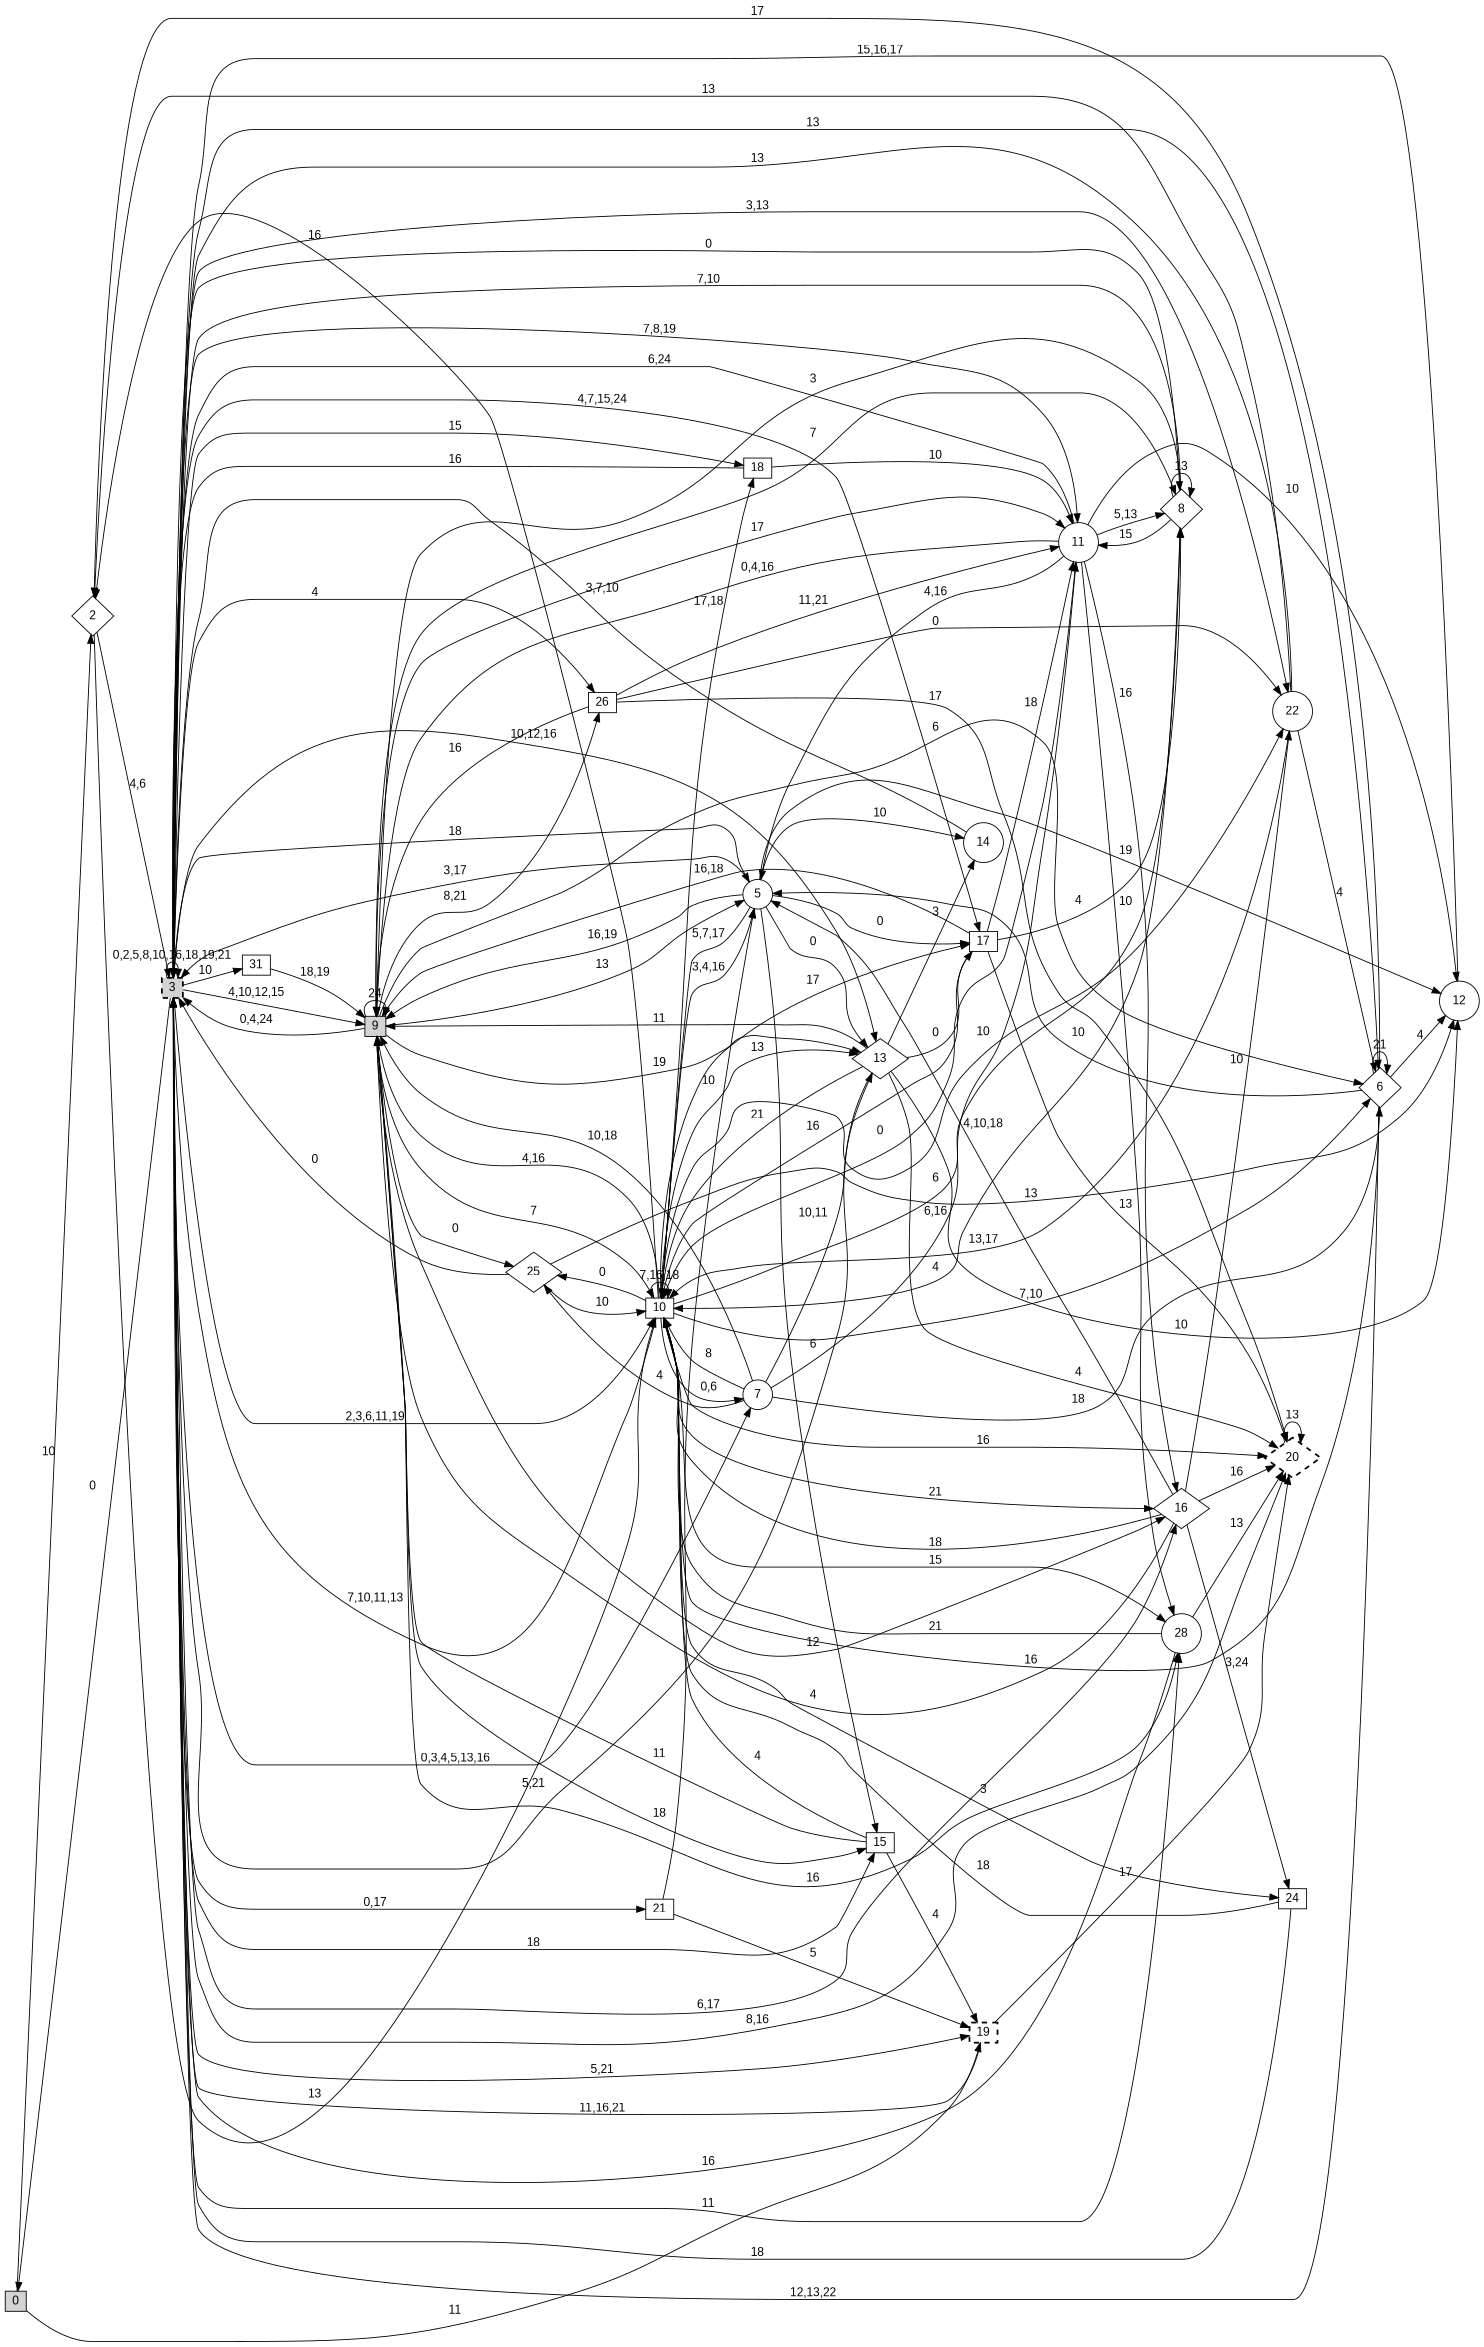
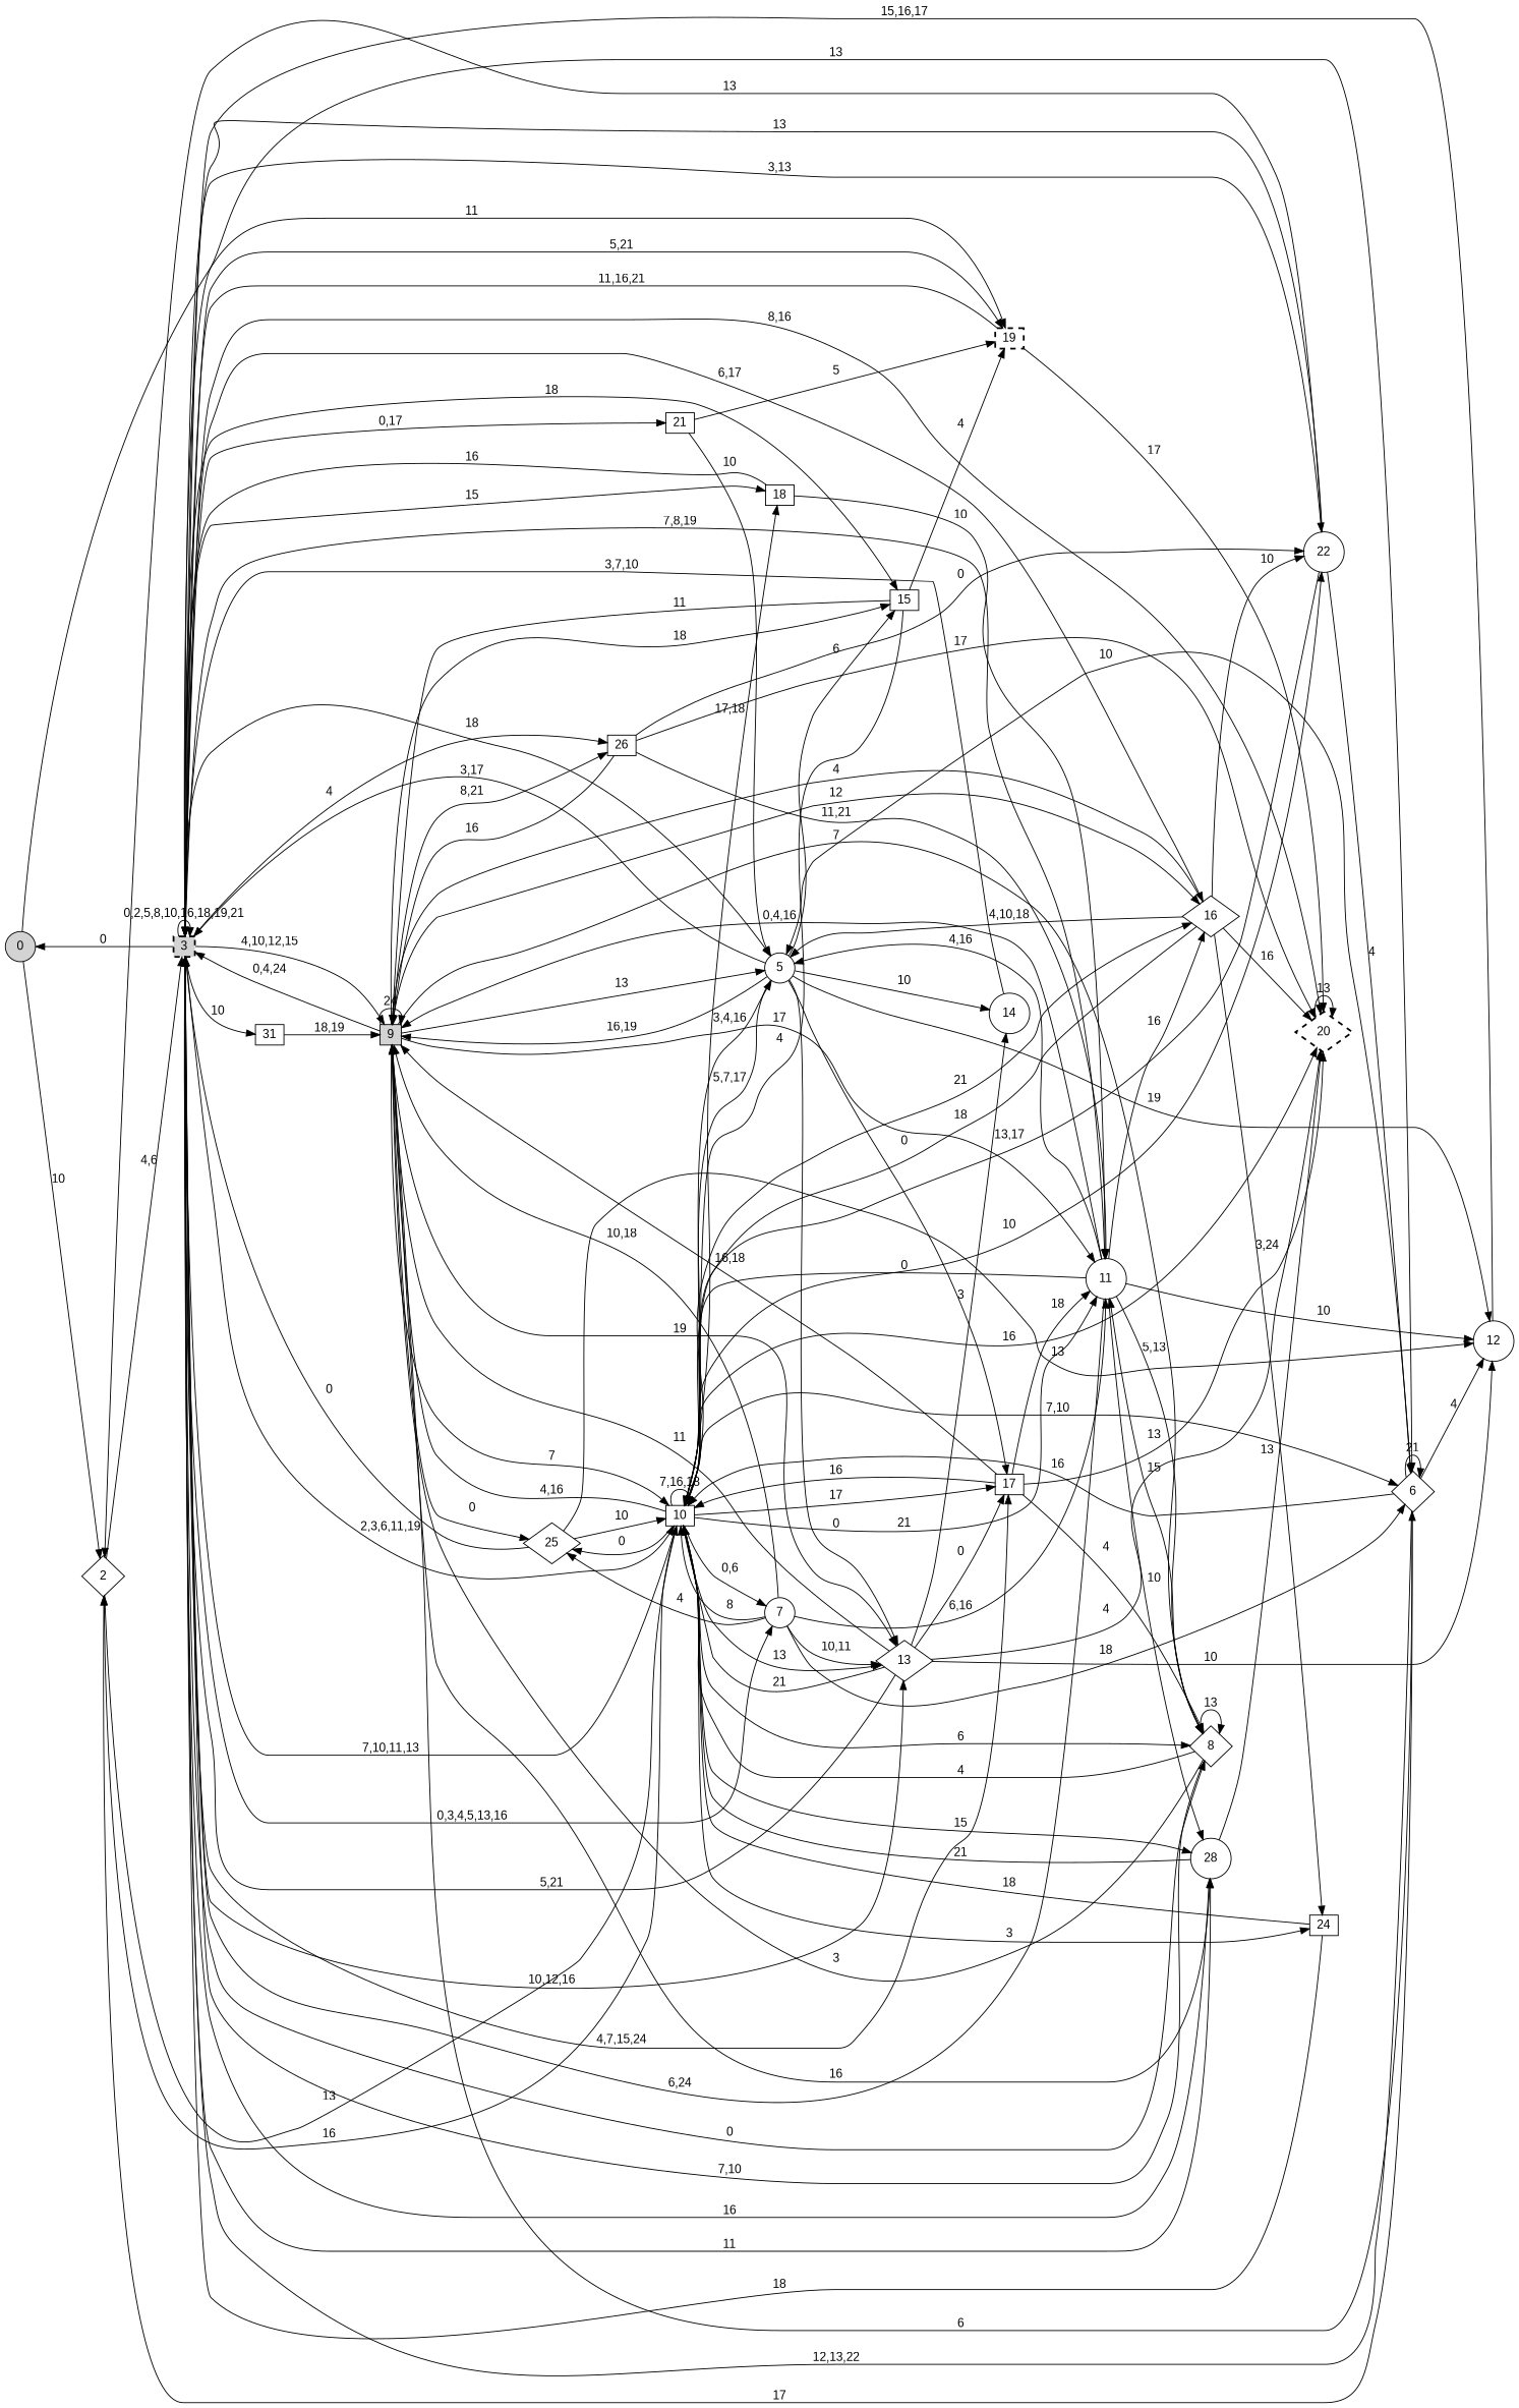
  digraph {
    rankdir=LR
    node [fontname=Arial shape=box]
    edge [fontname=Arial]
-   n1 [height=0.1 label=0 style=filled width=0.1]
+   n1 [height=0.1 label=0 shape=circle style=filled width=0.1]
    n2 [height=0.1 label=2 shape=diamond width=0.1]
    n3 [height=0.1 label=19 style="bold,dashed" width=0.1]
    n4 [height=0.1 label=3 style="filled,bold,dashed" width=0.1]
    n5 [height=0.1 label=10 width=0.1]
    n6 [height=0.1 label=20 shape=diamond style="bold,dashed" width=0.1]
    n7 [height=0.1 label=5 shape=circle width=0.1]
    n8 [height=0.1 label=6 shape=diamond width=0.1]
    n9 [height=0.1 label=7 shape=circle width=0.1]
    n10 [height=0.1 label=8 shape=diamond width=0.1]
    n11 [height=0.1 label=9 style=filled width=0.1]
    n12 [height=0.1 label=11 shape=circle width=0.1]
    n13 [height=0.1 label=13 shape=diamond width=0.1]
    n14 [height=0.1 label=15 width=0.1]
    n15 [height=0.1 label=16 shape=diamond width=0.1]
    n16 [height=0.1 label=17 width=0.1]
    n17 [height=0.1 label=18 width=0.1]
    n18 [height=0.1 label=21 width=0.1]
    n19 [height=0.1 label=22 shape=circle width=0.1]
    n20 [height=0.1 label=26 width=0.1]
    n21 [height=0.1 label=28 shape=circle width=0.1]
    n22 [height=0.1 label=31 width=0.1]
    n23 [height=0.1 label=25 shape=diamond width=0.1]
    n24 [height=0.1 label=24 width=0.1]
    n25 [height=0.1 label=12 shape=circle width=0.1]
    n26 [height=0.1 label=14 shape=circle width=0.1]
    n1 -> n2 [label=10]
    n1 -> n3 [label=11]
    n2 -> n4 [label="4,6"]
    n2 -> n5 [label=13]
    n3 -> n4 [label="11,16,21"]
    n3 -> n6 [label=17]
    n4 -> n1 [label=0]
    n4 -> n3 [label="5,21"]
    n4 -> n4 [label="0,2,5,8,10,16,18,19,21"]
    n4 -> n5 [label="2,3,6,11,19"]
    n4 -> n6 [label="8,16"]
    n4 -> n7 [label=18]
    n4 -> n8 [label=13]
    n4 -> n9 [label="0,3,4,5,13,16"]
    n4 -> n10 [label=0]
    n4 -> n11 [label="4,10,12,15"]
    n4 -> n12 [label="7,8,19"]
    n4 -> n13 [label="10,12,16"]
    n4 -> n14 [label=18]
    n4 -> n15 [label="6,17"]
    n4 -> n16 [label="4,7,15,24"]
    n4 -> n17 [label=15]
    n4 -> n18 [label="0,17"]
    n4 -> n19 [label="3,13"]
    n4 -> n20 [label=4]
    n4 -> n21 [label=11]
    n4 -> n22 [label=10]
    n5 -> n2 [label=16]
    n5 -> n4 [label="7,10,11,13"]
    n5 -> n5 [label="7,16,18"]
    n5 -> n6 [label=16]
    n5 -> n7 [label="3,4,16"]
    n5 -> n8 [label="7,10"]
    n5 -> n9 [label="0,6"]
    n5 -> n10 [label=6]
    n5 -> n11 [label="4,16"]
+   n5 -> n12 [label=21]
    n5 -> n13 [label=13]
    n5 -> n15 [label=21]
    n5 -> n16 [label=17]
    n5 -> n17 [label="17,18"]
    n5 -> n19 [label=10]
    n5 -> n21 [label=15]
    n5 -> n23 [label=0]
    n5 -> n24 [label=3]
    n6 -> n6 [label=13]
    n7 -> n4 [label="3,17"]
    n7 -> n5 [label="5,7,17"]
    n7 -> n11 [label="16,19"]
    n7 -> n13 [label=0]
    n7 -> n14 [label=6]
    n7 -> n16 [label=0]
    n7 -> n25 [label=19]
    n7 -> n26 [label=10]
    n8 -> n2 [label=17]
    n8 -> n4 [label="12,13,22"]
    n8 -> n5 [label=16]
    n8 -> n7 [label=10]
    n8 -> n8 [label=21]
    n8 -> n25 [label=4]
    n9 -> n5 [label=8]
    n9 -> n8 [label=18]
    n9 -> n11 [label="10,18"]
    n9 -> n12 [label="6,16"]
    n9 -> n13 [label="10,11"]
    n9 -> n23 [label=4]
    n10 -> n4 [label="7,10"]
    n10 -> n5 [label=4]
    n10 -> n10 [label=13]
    n10 -> n11 [label=3]
    n10 -> n12 [label=15]
    n11 -> n4 [label="0,4,24"]
    n11 -> n5 [label=7]
    n11 -> n7 [label=13]
    n11 -> n8 [label=6]
    n11 -> n10 [label=7]
    n11 -> n11 [label=24]
    n11 -> n12 [label=17]
    n11 -> n13 [label=19]
    n11 -> n14 [label=18]
    n11 -> n15 [label=12]
    n11 -> n20 [label="8,21"]
    n11 -> n21 [label=16]
    n11 -> n23 [label=0]
    n12 -> n4 [label="6,24"]
    n12 -> n5 [label=0]
    n12 -> n7 [label="4,16"]
    n12 -> n10 [label="5,13"]
    n12 -> n11 [label="0,4,16"]
    n12 -> n15 [label=16]
    n12 -> n21 [label=10]
    n12 -> n25 [label=10]
    n13 -> n4 [label="5,21"]
    n13 -> n5 [label=21]
    n13 -> n6 [label=4]
    n13 -> n11 [label=11]
    n13 -> n16 [label=0]
    n13 -> n25 [label=10]
    n13 -> n26 [label=3]
    n14 -> n3 [label=4]
    n14 -> n5 [label=4]
    n14 -> n11 [label=11]
    n15 -> n5 [label=18]
    n15 -> n6 [label=16]
    n15 -> n7 [label="4,10,18"]
    n15 -> n11 [label=4]
    n15 -> n19 [label=10]
    n15 -> n24 [label="3,24"]
    n16 -> n5 [label=16]
    n16 -> n6 [label=13]
    n16 -> n10 [label=4]
    n16 -> n11 [label="16,18"]
    n16 -> n12 [label=18]
    n17 -> n4 [label=16]
    n17 -> n12 [label=10]
    n18 -> n3 [label=5]
    n18 -> n7 [label=10]
    n19 -> n2 [label=13]
    n19 -> n4 [label=13]
    n19 -> n5 [label="13,17"]
    n19 -> n8 [label=4]
    n20 -> n6 [label=17]
    n20 -> n11 [label=16]
    n20 -> n12 [label="11,21"]
    n20 -> n19 [label=0]
    n21 -> n4 [label=16]
    n21 -> n5 [label=21]
    n21 -> n6 [label=13]
    n22 -> n11 [label="18,19"]
    n23 -> n4 [label=0]
    n23 -> n5 [label=10]
    n23 -> n25 [label=13]
    n24 -> n4 [label=18]
    n24 -> n5 [label=18]
    n25 -> n4 [label="15,16,17"]
    n26 -> n4 [label="3,7,10"]
  }
